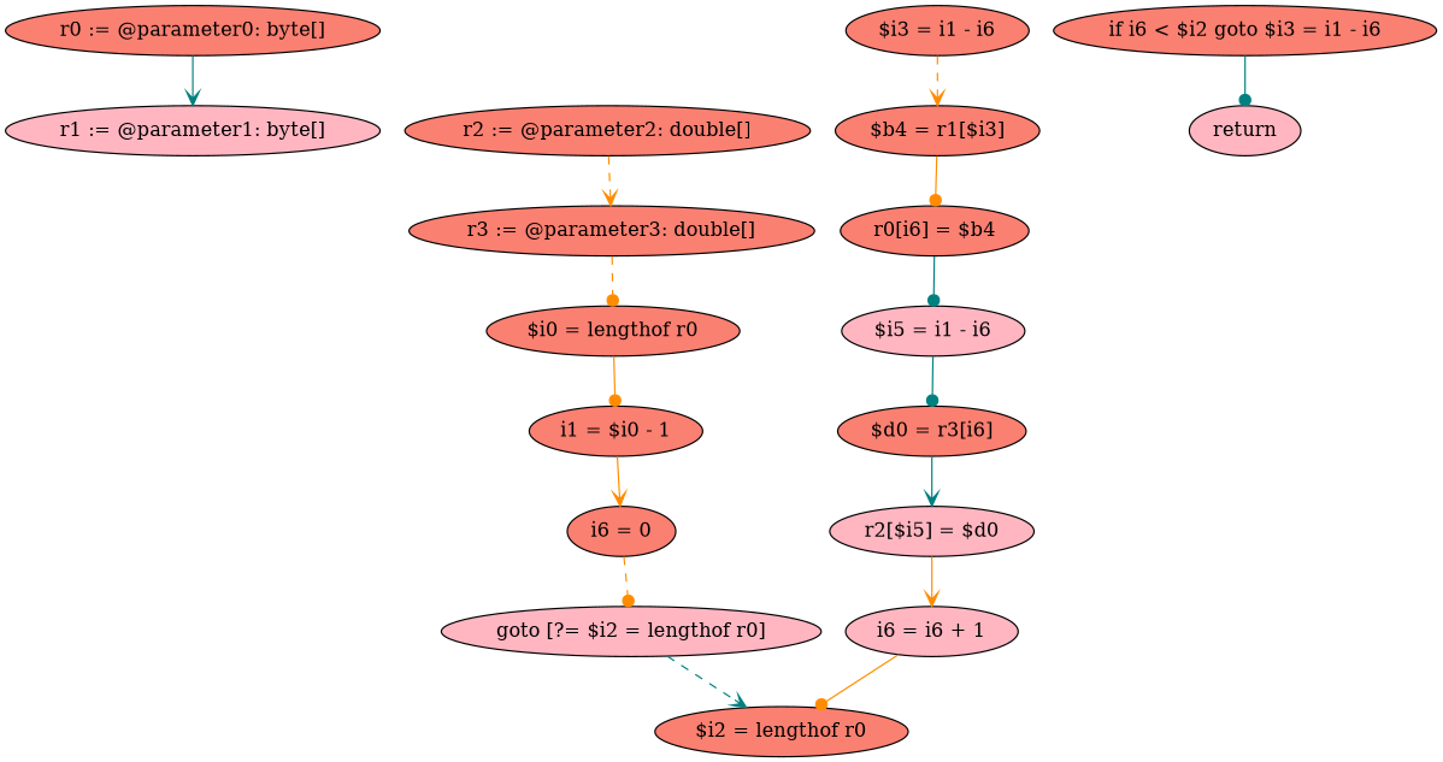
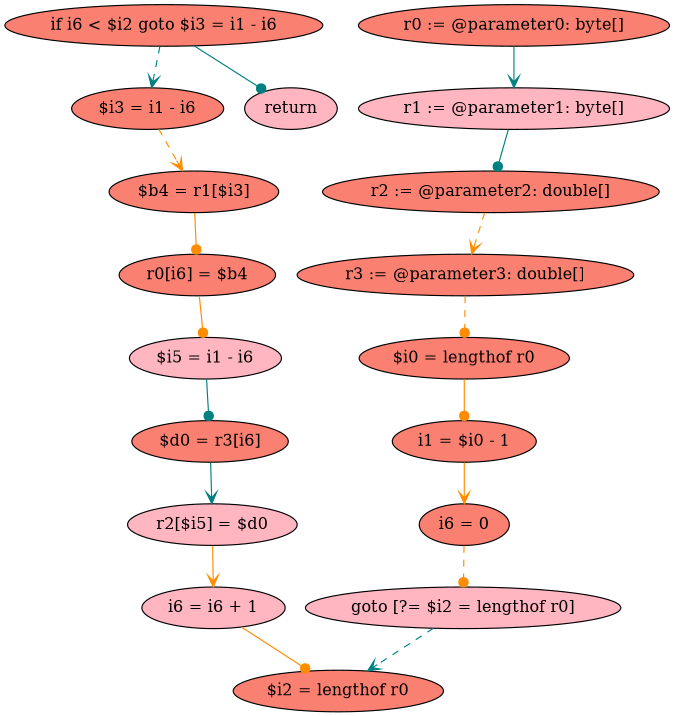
  digraph {
    node [fillcolor=salmon style=filled]
    edge [arrowhead=dot color=darkorange style=solid]
    "r1 := @parameter1: byte[]" [fillcolor=lightpink]
    "r0 := @parameter0: byte[]"
    "r2 := @parameter2: double[]"
    "r3 := @parameter3: double[]"
    "$i0 = lengthof r0"
    "i1 = $i0 - 1"
    "i6 = 0"
    "goto [?= $i2 = lengthof r0]" [fillcolor=lightpink]
    "$i2 = lengthof r0"
    "$i3 = i1 - i6"
    "$b4 = r1[$i3]"
    "r0[i6] = $b4"
    "$i5 = i1 - i6" [fillcolor=lightpink]
    "$d0 = r3[i6]"
    "r2[$i5] = $d0" [fillcolor=lightpink]
    "i6 = i6 + 1" [fillcolor=lightpink]
    "if i6 < $i2 goto $i3 = i1 - i6"
    return [fillcolor=lightpink]
+   "r1 := @parameter1: byte[]" -> "r2 := @parameter2: double[]" [color=teal]
    "r0 := @parameter0: byte[]" -> "r1 := @parameter1: byte[]" [arrowhead=vee color=teal]
    "r2 := @parameter2: double[]" -> "r3 := @parameter3: double[]" [arrowhead=vee style=dashed]
    "r3 := @parameter3: double[]" -> "$i0 = lengthof r0" [style=dashed]
    "$i0 = lengthof r0" -> "i1 = $i0 - 1"
    "i1 = $i0 - 1" -> "i6 = 0" [arrowhead=vee]
    "i6 = 0" -> "goto [?= $i2 = lengthof r0]" [style=dashed]
    "goto [?= $i2 = lengthof r0]" -> "$i2 = lengthof r0" [arrowhead=vee color=teal style=dashed]
    "$i3 = i1 - i6" -> "$b4 = r1[$i3]" [arrowhead=vee style=dashed]
    "$b4 = r1[$i3]" -> "r0[i6] = $b4"
-   "r0[i6] = $b4" -> "$i5 = i1 - i6" [color=teal]
+   "r0[i6] = $b4" -> "$i5 = i1 - i6"
    "$i5 = i1 - i6" -> "$d0 = r3[i6]" [color=teal]
    "$d0 = r3[i6]" -> "r2[$i5] = $d0" [arrowhead=vee color=teal]
    "r2[$i5] = $d0" -> "i6 = i6 + 1" [arrowhead=vee]
    "i6 = i6 + 1" -> "$i2 = lengthof r0"
+   "if i6 < $i2 goto $i3 = i1 - i6" -> "$i3 = i1 - i6" [arrowhead=vee color=teal style=dashed]
    "if i6 < $i2 goto $i3 = i1 - i6" -> return [color=teal]
  }
